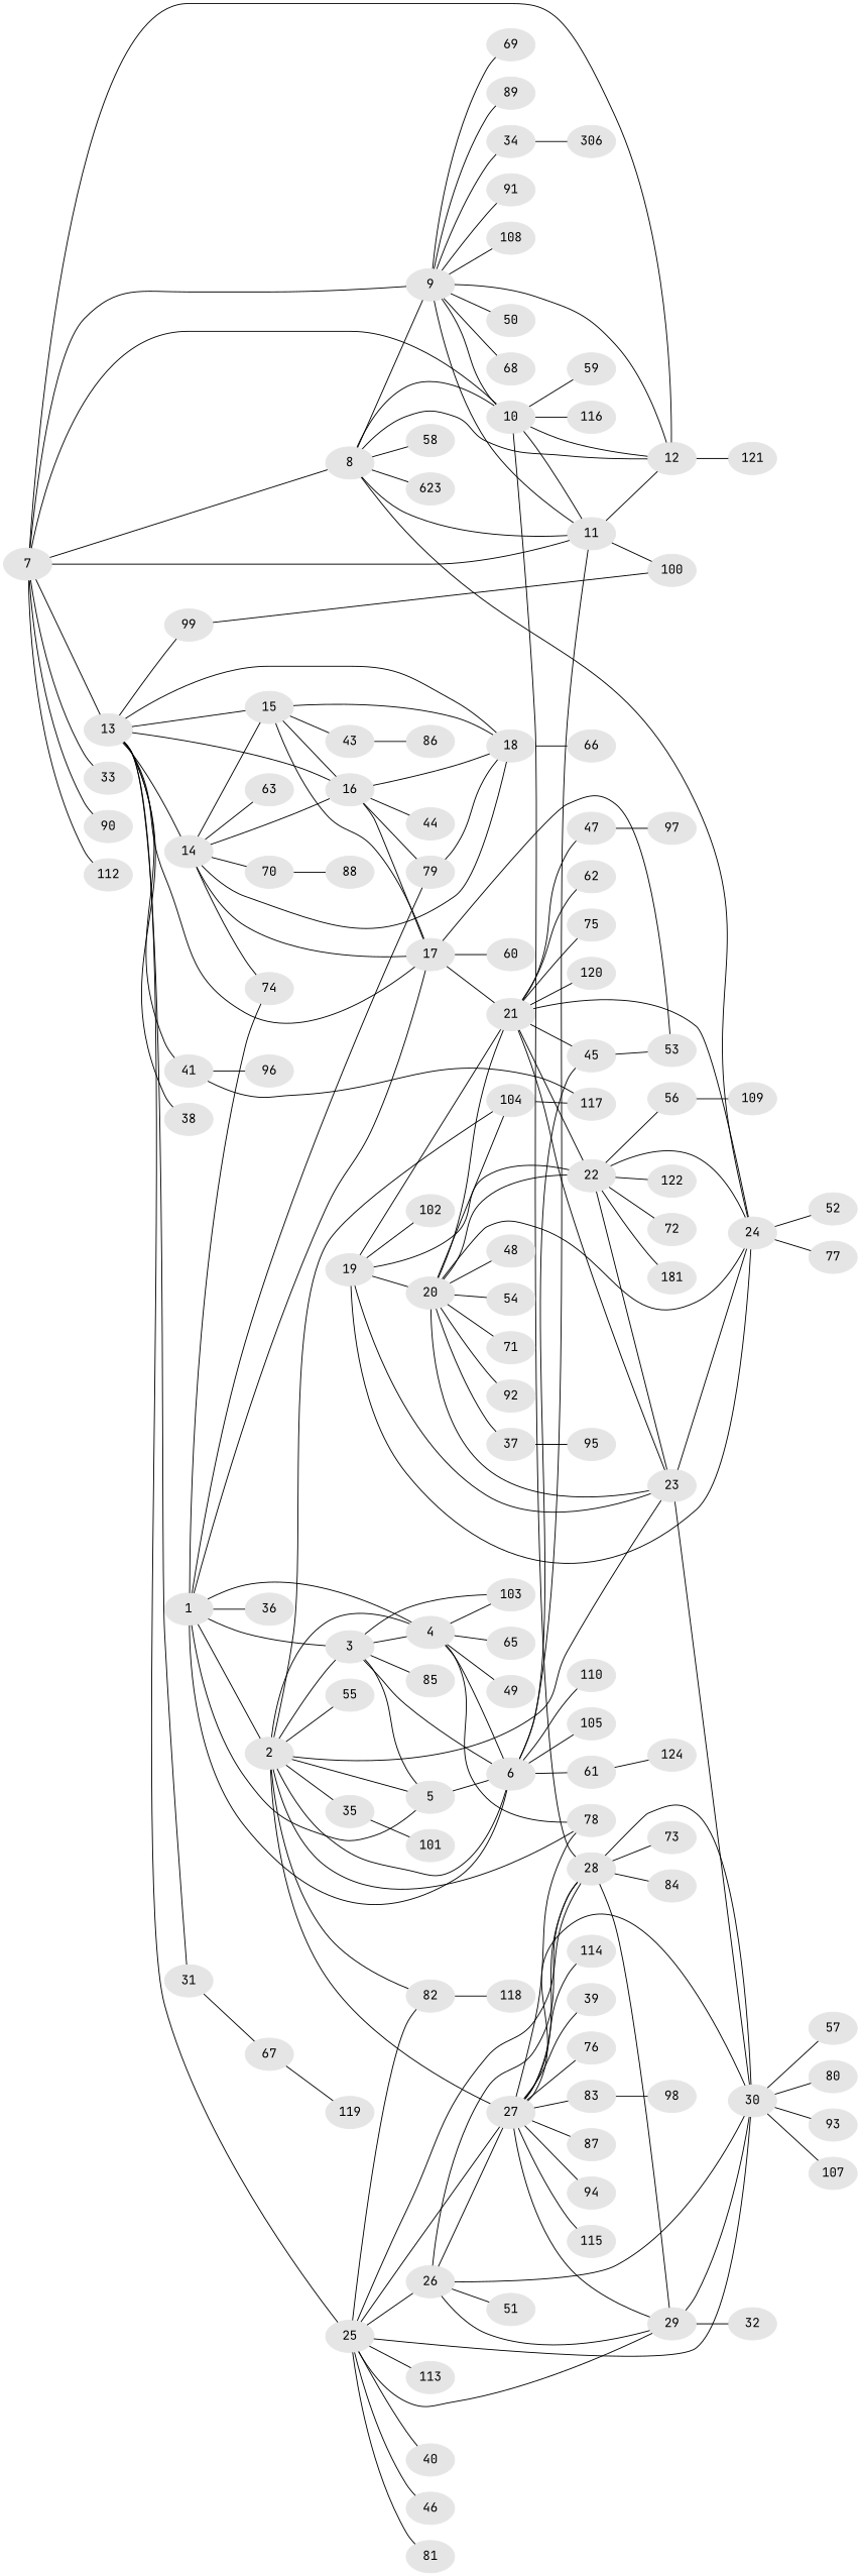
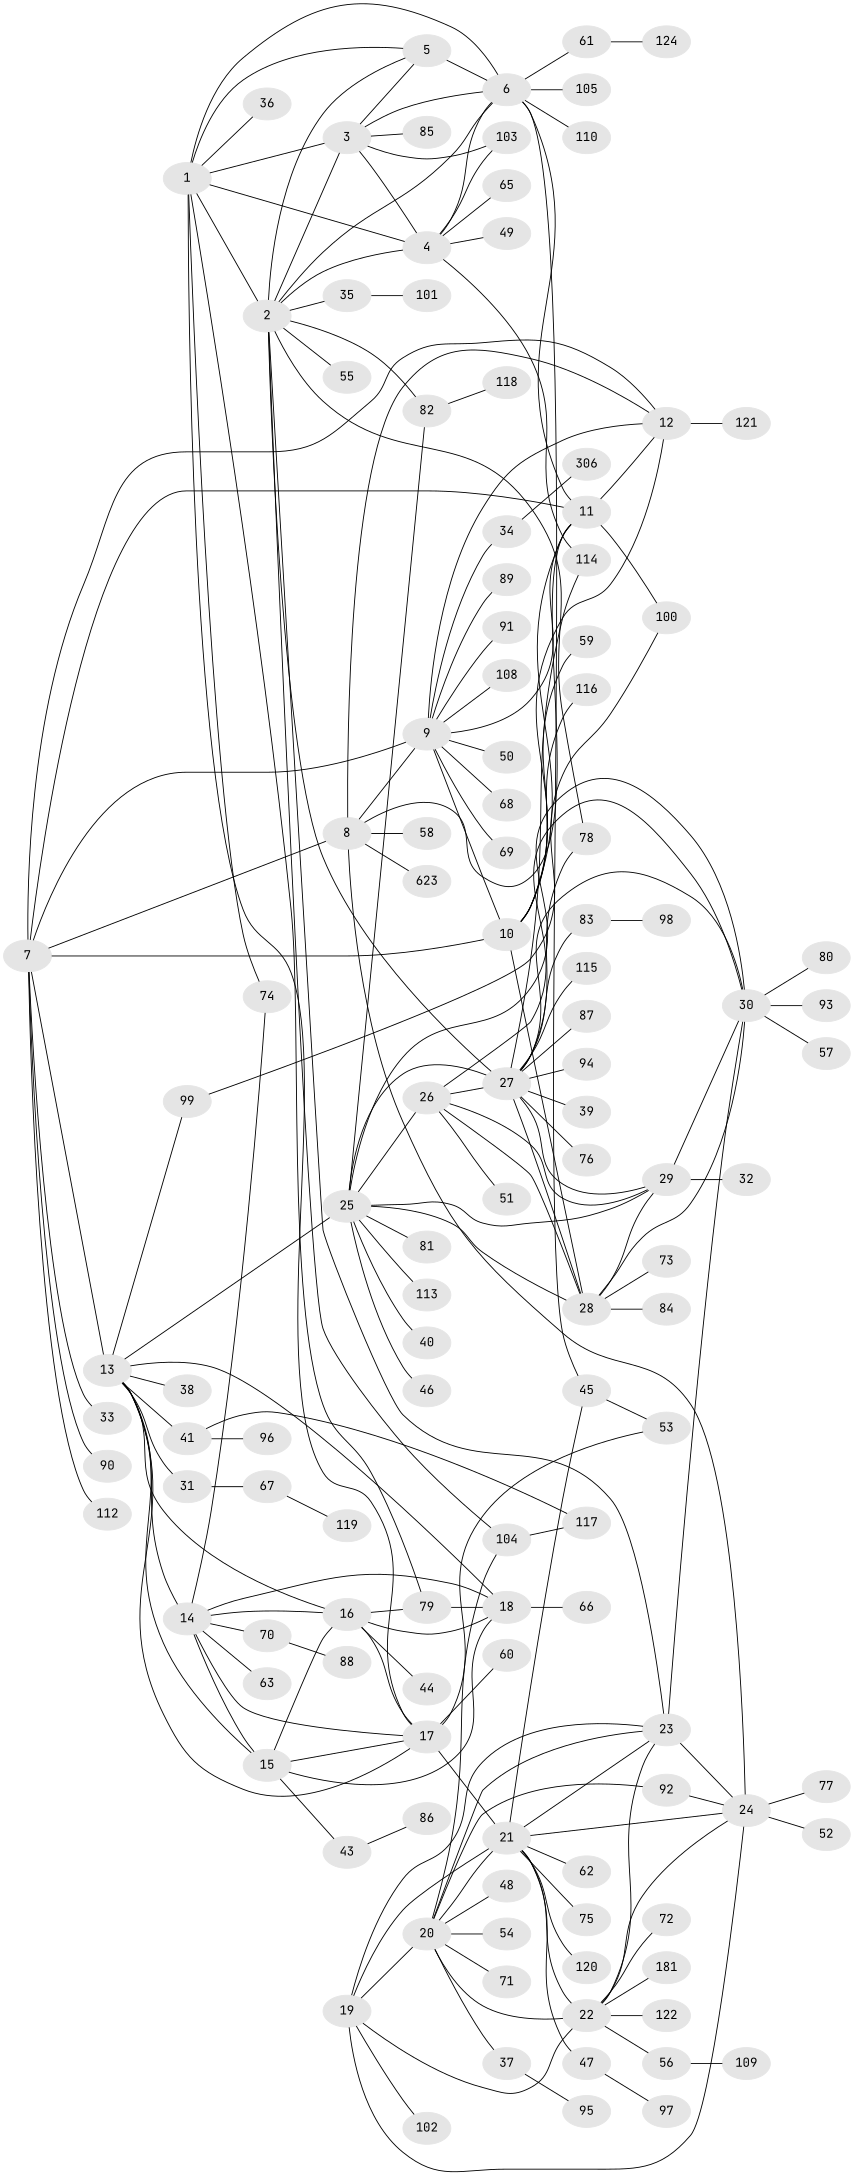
  graph {
    fontname="JetBrains Mono"
    rankdir=LR
    node [color=gray90 fontname="JetBrains Mono" style=filled]
    edge [fontname="JetBrains Mono"]
    1
    2
    3
    4
    5
    6
    17
    36
    74
    79
    23
    27
    35
    55
    78
    82
    104
    85
    103
    49
    65
    114
    11
    45
    61
    105
    110
    21
    53
    60
    18
    24
    30
    28
    29
    39
    76
    83
    87
    94
    115
    101
    118
    117
    12
    100
    124
    7
    8
    9
    10
    13
    33
    90
    112
    58
    n57 [label=623]
    34
    50
    68
    69
    89
    91
    108
    59
    116
    121
    14
    15
    16
    25
    31
    38
    41
    99
    52
    77
    n78 [label=306]
    73
    84
    63
    70
    43
    44
    66
    26
    40
    46
    81
    113
    67
    96
    88
    86
    22
    47
    62
    75
    120
    19
    20
    102
    37
    48
    54
    71
    92
    56
    72
    n110 [label=181]
    122
    95
    97
    109
    57
    80
    93
-   107
    51
    32
    98
    119
    1 -- 2
    1 -- 3
    1 -- 4
    1 -- 5
    1 -- 6
    1 -- 17
    1 -- 36
    1 -- 74
    1 -- 79
    2 -- 3
    2 -- 4
    2 -- 5
    2 -- 6
    2 -- 23
    2 -- 27
    2 -- 35
    2 -- 55
    2 -- 78
    2 -- 82
    2 -- 104
    3 -- 4
    3 -- 5
    3 -- 6
    3 -- 85
    3 -- 103
    4 -- 6
    4 -- 103
    4 -- 49
    4 -- 65
-   4 -- 78
+   4 -- 114
    5 -- 6
    6 -- 11
    6 -- 45
    6 -- 61
    6 -- 105
    6 -- 110
    17 -- 21
    17 -- 53
    17 -- 60
    79 -- 18
    23 -- 24
    23 -- 30
    27 -- 78
    27 -- 114
    27 -- 30
    27 -- 28
    27 -- 29
    27 -- 39
    27 -- 76
    27 -- 83
    27 -- 87
    27 -- 94
    27 -- 115
    35 -- 101
    82 -- 118
    104 -- 117
    11 -- 12
    11 -- 100
    45 -- 53
    61 -- 124
    21 -- 23
    21 -- 45
    21 -- 24
    21 -- 22
    21 -- 47
    21 -- 62
    21 -- 75
    21 -- 120
    18 -- 66
    24 -- 52
    24 -- 77
    30 -- 57
    30 -- 80
    30 -- 93
-   30 -- 107
    28 -- 30
    28 -- 29
    28 -- 73
    28 -- 84
    29 -- 30
    29 -- 32
    83 -- 98
    12 -- 121
    7 -- 11
    7 -- 12
    7 -- 8
    7 -- 9
    7 -- 10
    7 -- 13
    7 -- 33
    7 -- 90
    7 -- 112
    8 -- 11
    8 -- 24
    8 -- 12
    8 -- 9
-   8 -- 10
    8 -- 58
    8 -- n57
    9 -- 11
    9 -- 12
    9 -- 10
    9 -- 34
    9 -- 50
    9 -- 68
    9 -- 69
    9 -- 89
    9 -- 91
    9 -- 108
    10 -- 11
    10 -- 28
    10 -- 12
    10 -- 59
    10 -- 116
    13 -- 17
    13 -- 18
    13 -- 14
    13 -- 15
    13 -- 16
    13 -- 25
    13 -- 31
    13 -- 38
    13 -- 41
    13 -- 99
    34 -- n78
    14 -- 17
    14 -- 74
    14 -- 18
    14 -- 15
    14 -- 16
    14 -- 63
    14 -- 70
    15 -- 17
    15 -- 18
    15 -- 16
    15 -- 43
    16 -- 17
    16 -- 79
    16 -- 18
    16 -- 44
    25 -- 27
    25 -- 82
    25 -- 30
    25 -- 28
    25 -- 29
    25 -- 26
    25 -- 40
    25 -- 46
    25 -- 81
    25 -- 113
    31 -- 67
    41 -- 117
    41 -- 96
    99 -- 100
    70 -- 88
    43 -- 86
    26 -- 27
    26 -- 30
    26 -- 28
    26 -- 29
    26 -- 51
    67 -- 119
    22 -- 23
    22 -- 24
    22 -- 56
    22 -- 72
    22 -- n110
    22 -- 122
    47 -- 97
    19 -- 23
    19 -- 21
    19 -- 24
    19 -- 22
    19 -- 20
    19 -- 102
    20 -- 23
    20 -- 104
    20 -- 21
-   20 -- 24
+   92 -- 24
    20 -- 22
    20 -- 37
    20 -- 48
    20 -- 54
    20 -- 71
    20 -- 92
    37 -- 95
    56 -- 109
  }
